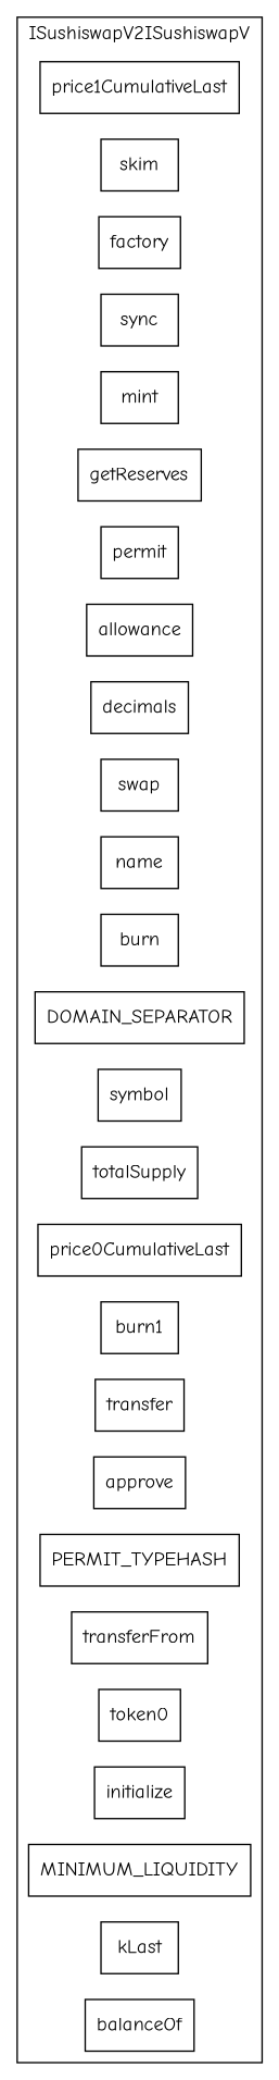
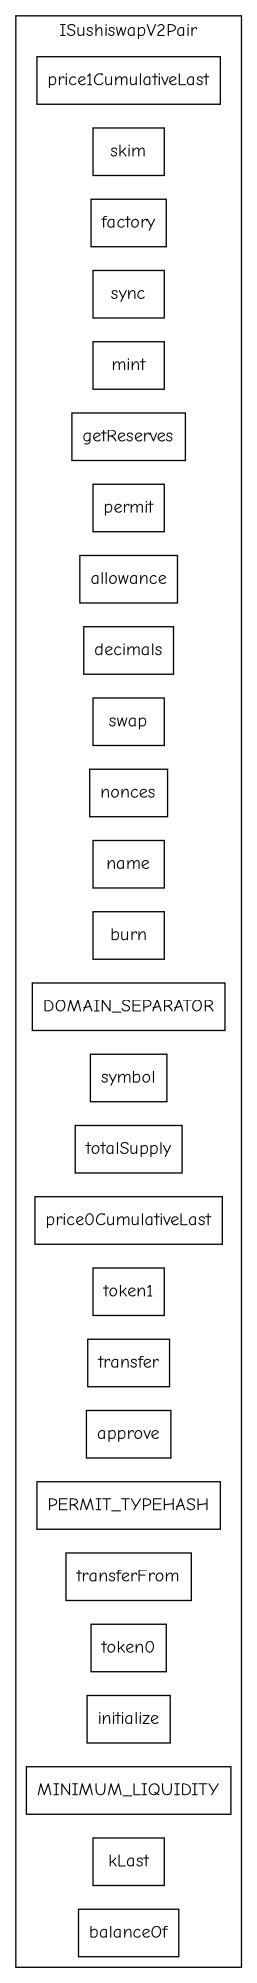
  strict digraph {
    rankdir=LR
    fontname="Comic Neue"
    node [shape=box fontname="Comic Neue"]
    n1 [label=price1CumulativeLast]
    n2 [label=skim]
    n3 [label=factory]
    n4 [label=sync]
    n5 [label=mint]
    n6 [label=getReserves]
    n7 [label=permit]
    n8 [label=allowance]
    n9 [label=decimals]
    n10 [label=swap]
+   n11 [label=nonces]
    n12 [label=name]
    n13 [label=burn]
    n14 [label=DOMAIN_SEPARATOR]
    n15 [label=symbol]
    n16 [label=totalSupply]
    n17 [label=price0CumulativeLast]
-   n18 [label=burn1]
+   n18 [label=token1]
    n19 [label=transfer]
    n20 [label=approve]
    n21 [label=PERMIT_TYPEHASH]
    n22 [label=transferFrom]
    n23 [label=token0]
    n24 [label=initialize]
    n25 [label=MINIMUM_LIQUIDITY]
    n26 [label=kLast]
    n27 [label=balanceOf]
    subgraph cluster_1 {
-     label=ISushiswapV2ISushiswapV
+     label=ISushiswapV2Pair
      n1
      n2
      n3
      n4
      n5
      n6
      n7
      n8
      n9
      n10
+     n11
      n12
      n13
      n14
      n15
      n16
      n17
      n18
      n19
      n20
      n21
      n22
      n23
      n24
      n25
      n26
      n27
    }
    subgraph cluster_2 {
      label="[Solidity]"
    }
  }
